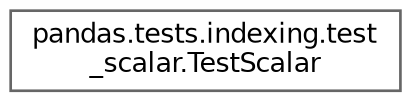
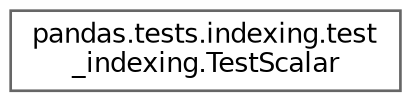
  digraph {
    rankdir=LR
-   n1 [color=gray40 fillcolor=white fontname=Helvetica fontsize=10 height=0.2 label="pandas.tests.indexing.test\l_scalar.TestScalar" shape=box style=filled width=0.4]
+   n1 [color=gray40 fillcolor=white fontname=Helvetica fontsize=10 height=0.2 label="pandas.tests.indexing.test\l_indexing.TestScalar" shape=box style=filled width=0.4]
  }
